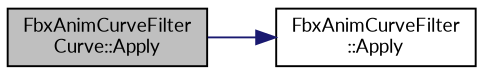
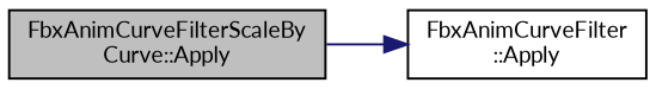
  digraph {
    rankdir=LR
    fontname=Lato
    node [color=black fontname=Lato fontsize=10 shape=record style=filled]
-   n1 [fillcolor=grey75 fontcolor=black height=0.2 label="FbxAnimCurveFilter\lCurve::Apply" width=0.4]
+   n1 [fillcolor=grey75 fontcolor=black height=0.2 label="FbxAnimCurveFilterScaleBy\lCurve::Apply" width=0.4]
    n2 [fillcolor=white height=0.2 label="FbxAnimCurveFilter\l::Apply" width=0.4]
    n1 -> n2 [color=midnightblue fontname=Lato fontsize=10 labelfontname=Helvetica labelfontsize=10 style=solid]
  }
